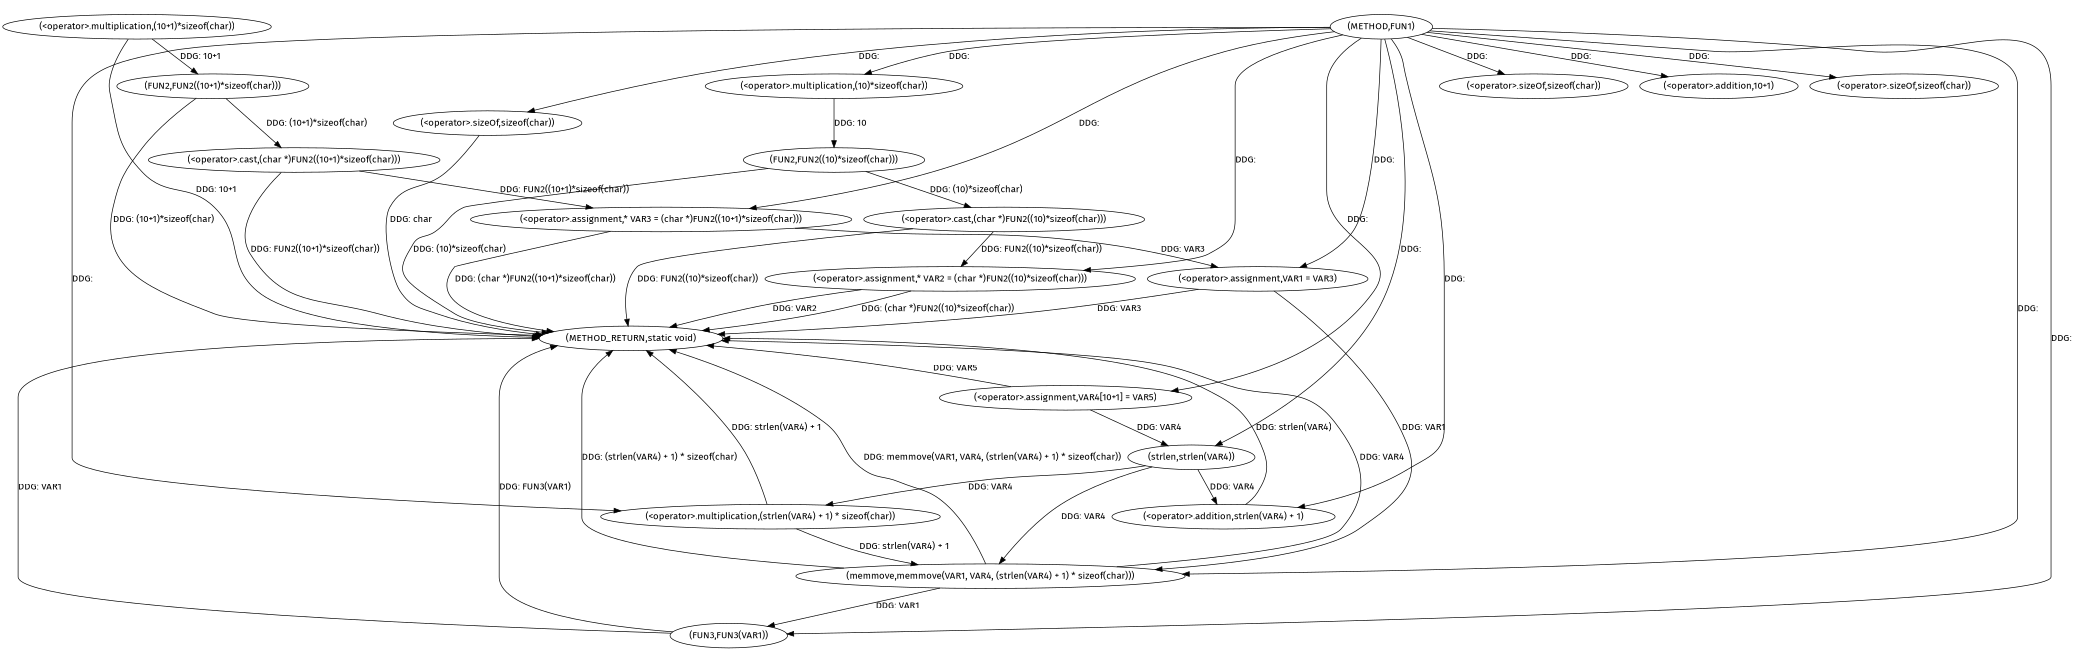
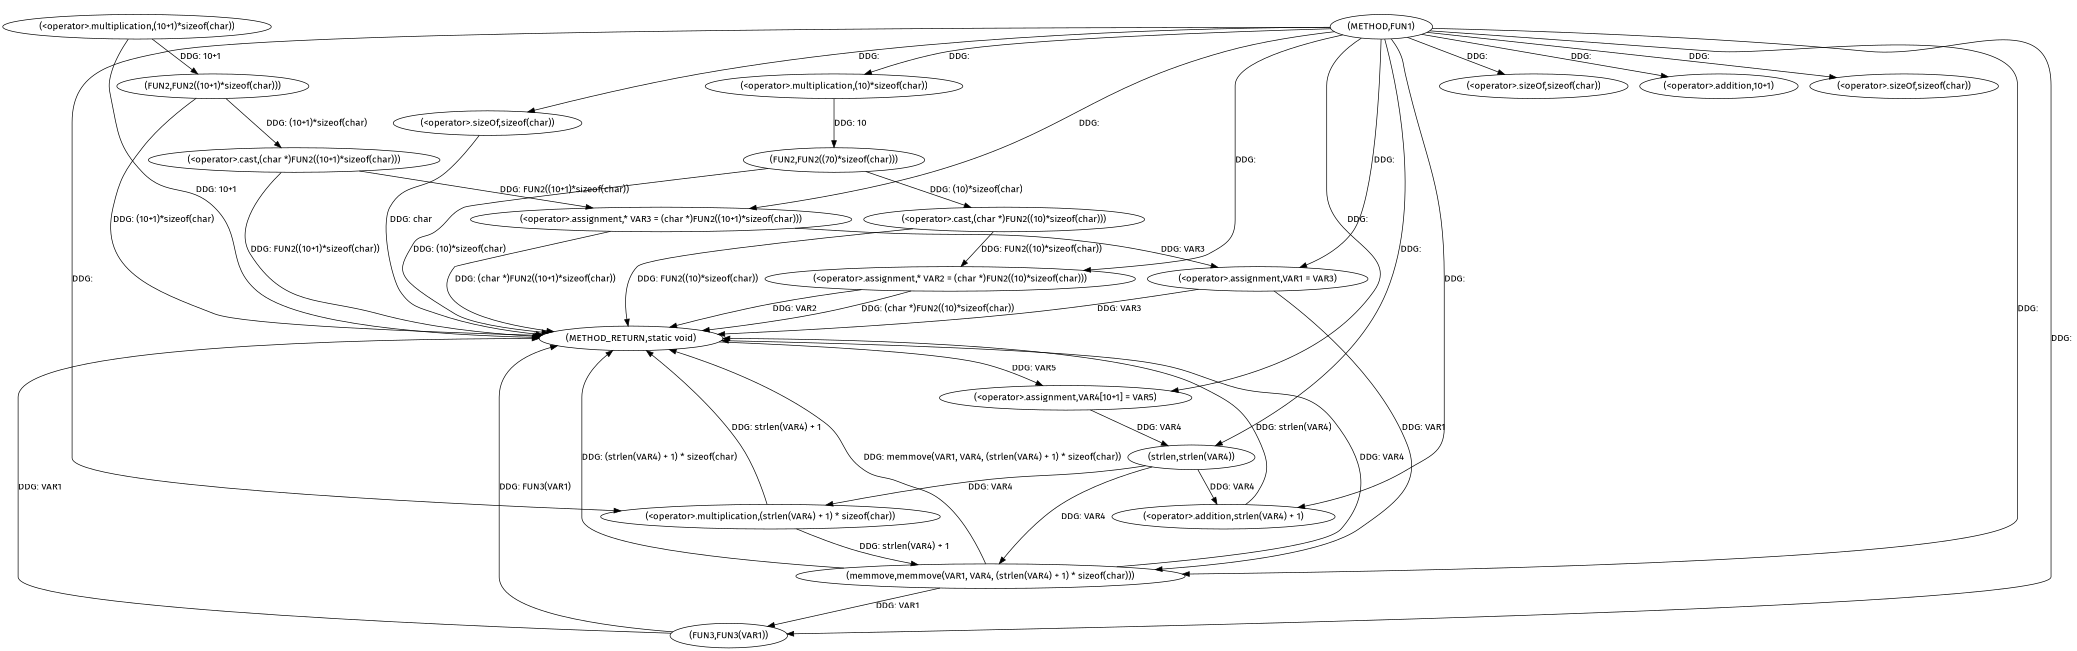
  digraph {
    fontname="Fira Sans"
    node [fontname="Fira Sans"]
    edge [fontname="Fira Sans"]
    n1 [label="(METHOD,FUN1)"]
    n2 [label="(<operator>.assignment,* VAR2 = (char *)FUN2((10)*sizeof(char)))"]
    n3 [label="(<operator>.multiplication,(10)*sizeof(char))"]
    n4 [label="(<operator>.sizeOf,sizeof(char))"]
    n5 [label="(<operator>.assignment,* VAR3 = (char *)FUN2((10+1)*sizeof(char)))"]
    n6 [label="(<operator>.addition,10+1)"]
    n7 [label="(<operator>.sizeOf,sizeof(char))"]
    n8 [label="(<operator>.assignment,VAR1 = VAR3)"]
    n9 [label="(<operator>.assignment,VAR4[10+1] = VAR5)"]
    n10 [label="(memmove,memmove(VAR1, VAR4, (strlen(VAR4) + 1) * sizeof(char)))"]
    n11 [label="(<operator>.multiplication,(strlen(VAR4) + 1) * sizeof(char))"]
    n12 [label="(<operator>.addition,strlen(VAR4) + 1)"]
    n13 [label="(strlen,strlen(VAR4))"]
    n14 [label="(<operator>.sizeOf,sizeof(char))"]
    n15 [label="(FUN3,FUN3(VAR1))"]
    n16 [label="(METHOD_RETURN,static void)"]
-   n17 [label="(FUN2,FUN2((10)*sizeof(char)))"]
+   n17 [label="(FUN2,FUN2((70)*sizeof(char)))"]
    n18 [label="(<operator>.multiplication,(10+1)*sizeof(char))"]
    n19 [label="(FUN2,FUN2((10+1)*sizeof(char)))"]
    n20 [label="(<operator>.cast,(char *)FUN2((10)*sizeof(char)))"]
    n21 [label="(<operator>.cast,(char *)FUN2((10+1)*sizeof(char)))"]
    n1 -> n2 [label="DDG: "]
    n1 -> n3 [label="DDG: "]
    n1 -> n4 [label="DDG: "]
    n1 -> n5 [label="DDG: "]
    n1 -> n6 [label="DDG: "]
    n1 -> n7 [label="DDG: "]
    n1 -> n8 [label="DDG: "]
    n1 -> n9 [label="DDG: "]
    n1 -> n10 [label="DDG: "]
    n1 -> n11 [label="DDG: "]
    n1 -> n12 [label="DDG: "]
    n1 -> n13 [label="DDG: "]
    n1 -> n14 [label="DDG: "]
    n1 -> n15 [label="DDG: "]
    n2 -> n16 [label="DDG: VAR2"]
    n2 -> n16 [label="DDG: (char *)FUN2((10)*sizeof(char))"]
    n3 -> n17 [label="DDG: 10"]
    n5 -> n8 [label="DDG: VAR3"]
    n5 -> n16 [label="DDG: (char *)FUN2((10+1)*sizeof(char))"]
    n8 -> n10 [label="DDG: VAR1"]
    n8 -> n16 [label="DDG: VAR3"]
    n9 -> n13 [label="DDG: VAR4"]
-   n9 -> n16 [label="DDG: VAR5"]
+   n16 -> n9 [label="DDG: VAR5"]
    n10 -> n15 [label="DDG: VAR1"]
    n10 -> n16 [label="DDG: (strlen(VAR4) + 1) * sizeof(char)"]
    n10 -> n16 [label="DDG: memmove(VAR1, VAR4, (strlen(VAR4) + 1) * sizeof(char))"]
    n10 -> n16 [label="DDG: VAR4"]
    n11 -> n10 [label="DDG: strlen(VAR4) + 1"]
    n11 -> n16 [label="DDG: strlen(VAR4) + 1"]
    n12 -> n16 [label="DDG: strlen(VAR4)"]
    n13 -> n10 [label="DDG: VAR4"]
    n13 -> n11 [label="DDG: VAR4"]
    n13 -> n12 [label="DDG: VAR4"]
    n14 -> n16 [label="DDG: char"]
    n15 -> n16 [label="DDG: VAR1"]
    n15 -> n16 [label="DDG: FUN3(VAR1)"]
    n17 -> n16 [label="DDG: (10)*sizeof(char)"]
    n17 -> n20 [label="DDG: (10)*sizeof(char)"]
    n18 -> n16 [label="DDG: 10+1"]
    n18 -> n19 [label="DDG: 10+1"]
    n19 -> n16 [label="DDG: (10+1)*sizeof(char)"]
    n19 -> n21 [label="DDG: (10+1)*sizeof(char)"]
    n20 -> n2 [label="DDG: FUN2((10)*sizeof(char))"]
    n20 -> n16 [label="DDG: FUN2((10)*sizeof(char))"]
    n21 -> n5 [label="DDG: FUN2((10+1)*sizeof(char))"]
    n21 -> n16 [label="DDG: FUN2((10+1)*sizeof(char))"]
  }
